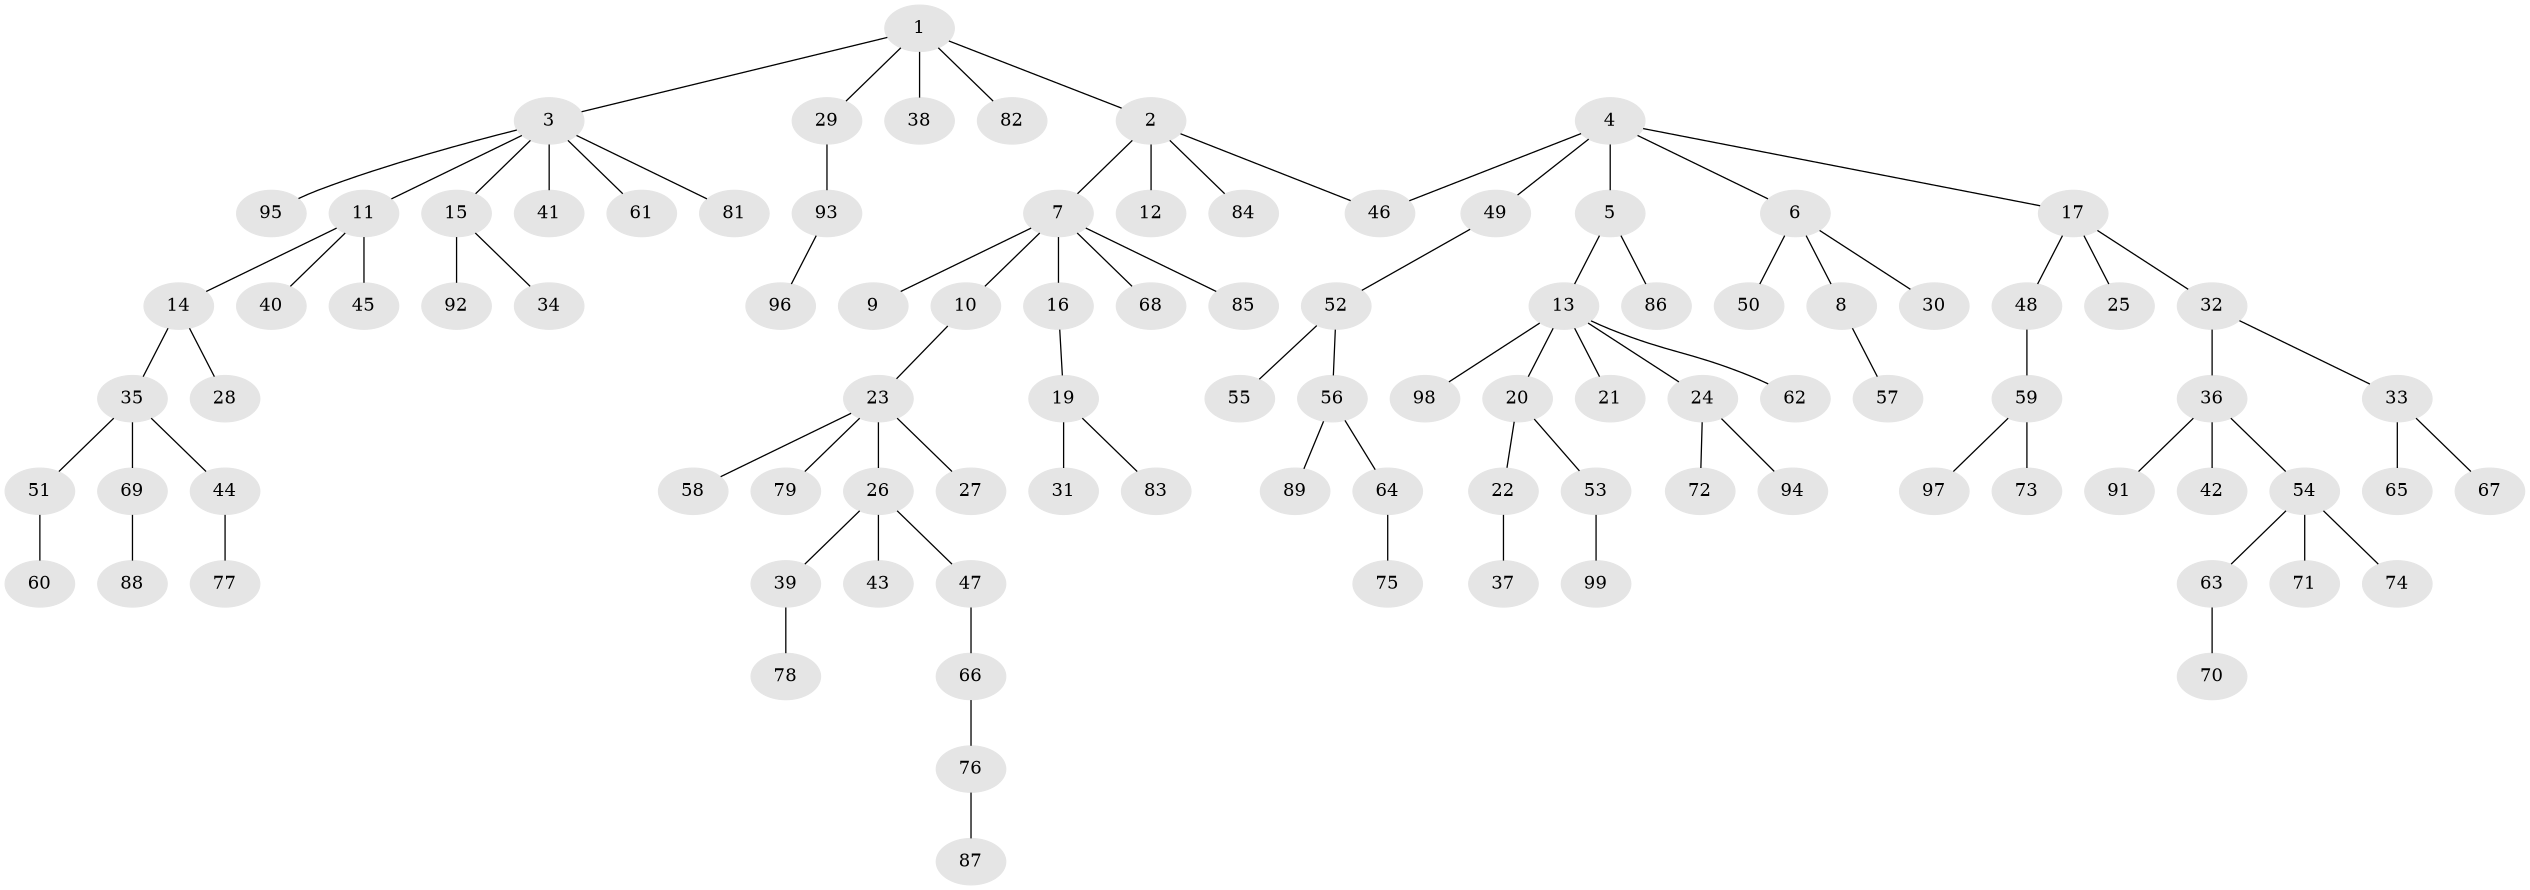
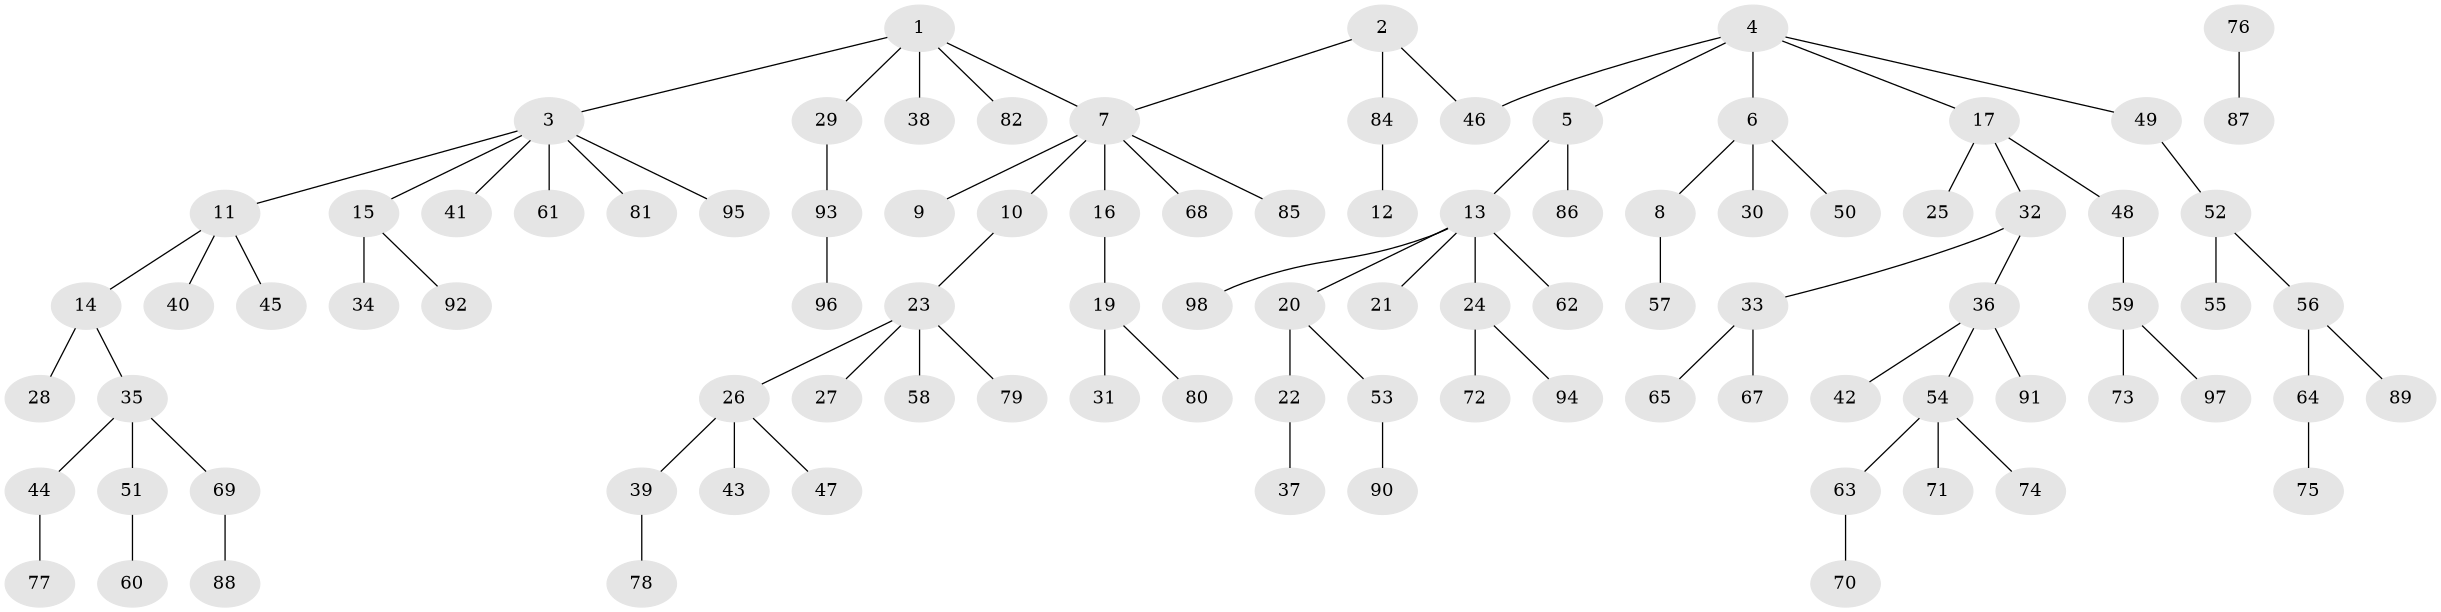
  graph {
    node [color=gray90 style=filled]
    1
    2
    3
    29
    38
    82
    7
    12
    84
    46
    11
    15
    41
    61
    81
    95
    93
    4
    5
    6
    17
    49
    9
    10
    16
    68
    85
    14
    40
    45
    34
    92
    13
    86
    8
    30
    50
    25
    32
    48
    52
    n42 [label=98]
    20
    21
    24
    62
    57
    23
    19
    26
    27
    58
    79
    28
    35
    22
    53
    72
    94
    44
    51
    69
    31
-   83
+   83 [label=80]
    33
    36
    59
    37
-   90 [label=99]
+   90
    39
    43
    47
    78
-   66
    96
    65
    67
    42
    54
    91
    77
    60
    88
    63
    71
    74
    76
    73
    97
    55
    56
    64
    89
    70
    75
    87
-   1 -- 2
+   1 -- 7
    1 -- 3
    1 -- 29
    1 -- 38
    1 -- 82
    2 -- 7
-   2 -- 12
+   84 -- 12
    2 -- 84
    2 -- 46
    3 -- 11
    3 -- 15
    3 -- 41
    3 -- 61
    3 -- 81
    3 -- 95
    29 -- 93
    7 -- 9
    7 -- 10
    7 -- 16
    7 -- 68
    7 -- 85
    11 -- 14
    11 -- 40
    11 -- 45
    15 -- 34
    15 -- 92
    93 -- 96
    4 -- 46
    4 -- 5
    4 -- 6
    4 -- 17
    4 -- 49
    5 -- 13
    5 -- 86
    6 -- 8
    6 -- 30
    6 -- 50
    17 -- 25
    17 -- 32
    17 -- 48
    49 -- 52
    10 -- 23
    16 -- 19
    14 -- 28
    14 -- 35
    13 -- n42
    13 -- 20
    13 -- 21
    13 -- 24
    13 -- 62
    8 -- 57
    32 -- 33
    32 -- 36
    48 -- 59
    52 -- 55
    52 -- 56
    20 -- 22
    20 -- 53
    24 -- 72
    24 -- 94
    23 -- 26
    23 -- 27
    23 -- 58
    23 -- 79
    19 -- 31
    19 -- 83
    26 -- 39
    26 -- 43
    26 -- 47
    35 -- 44
    35 -- 51
    35 -- 69
    22 -- 37
    53 -- 90
    44 -- 77
    51 -- 60
    69 -- 88
    33 -- 65
    33 -- 67
    36 -- 42
    36 -- 54
    36 -- 91
    59 -- 73
    59 -- 97
    39 -- 78
-   47 -- 66
-   66 -- 76
    54 -- 63
    54 -- 71
    54 -- 74
    63 -- 70
    76 -- 87
    56 -- 64
    56 -- 89
    64 -- 75
  }
